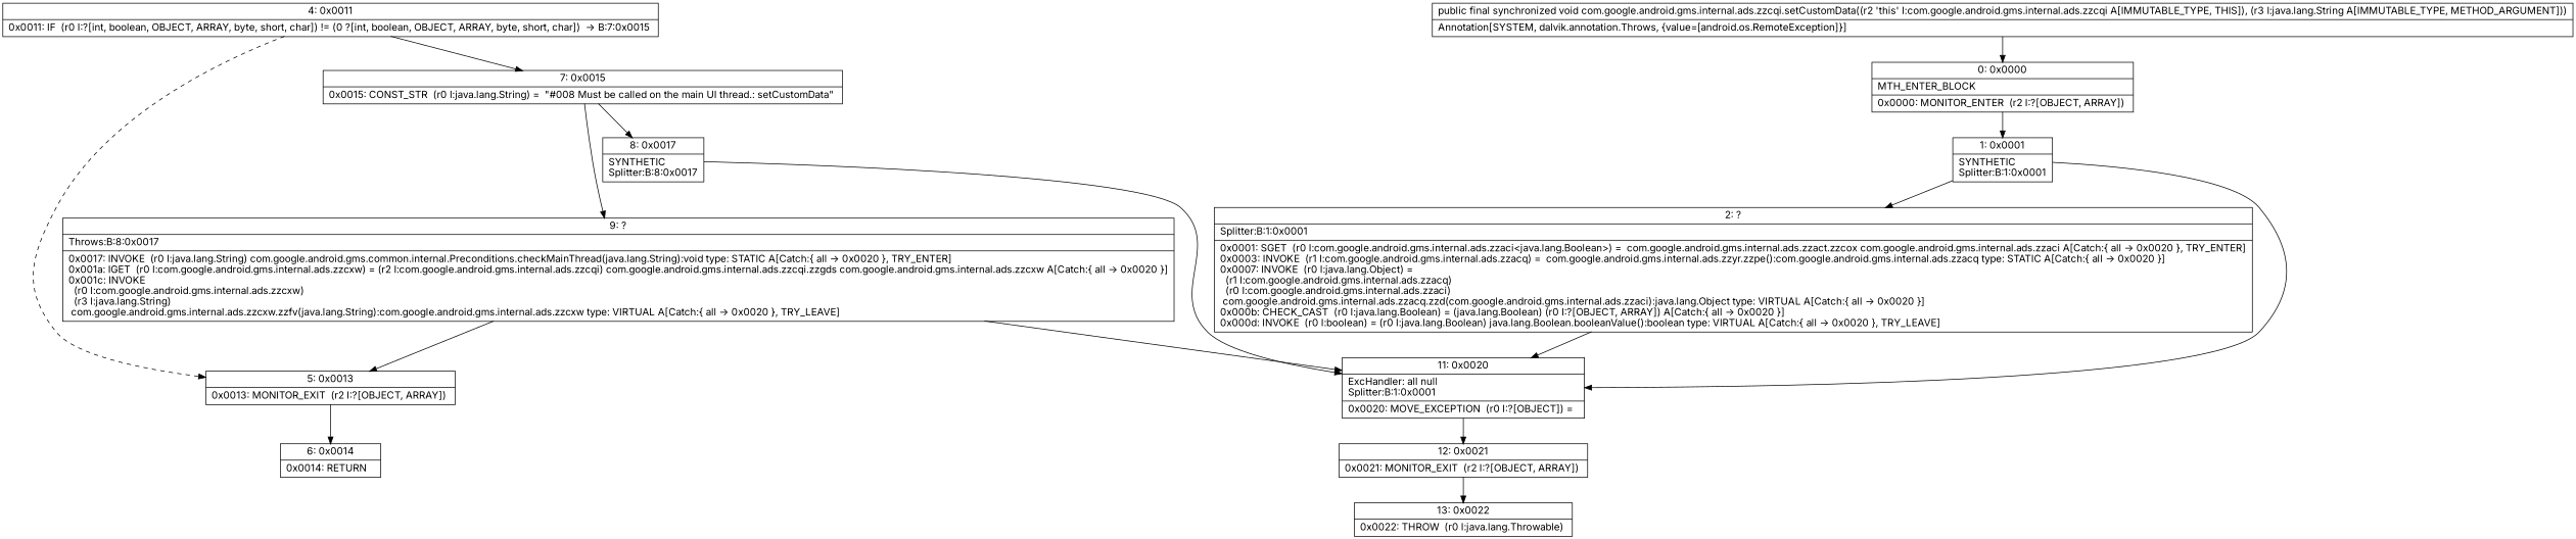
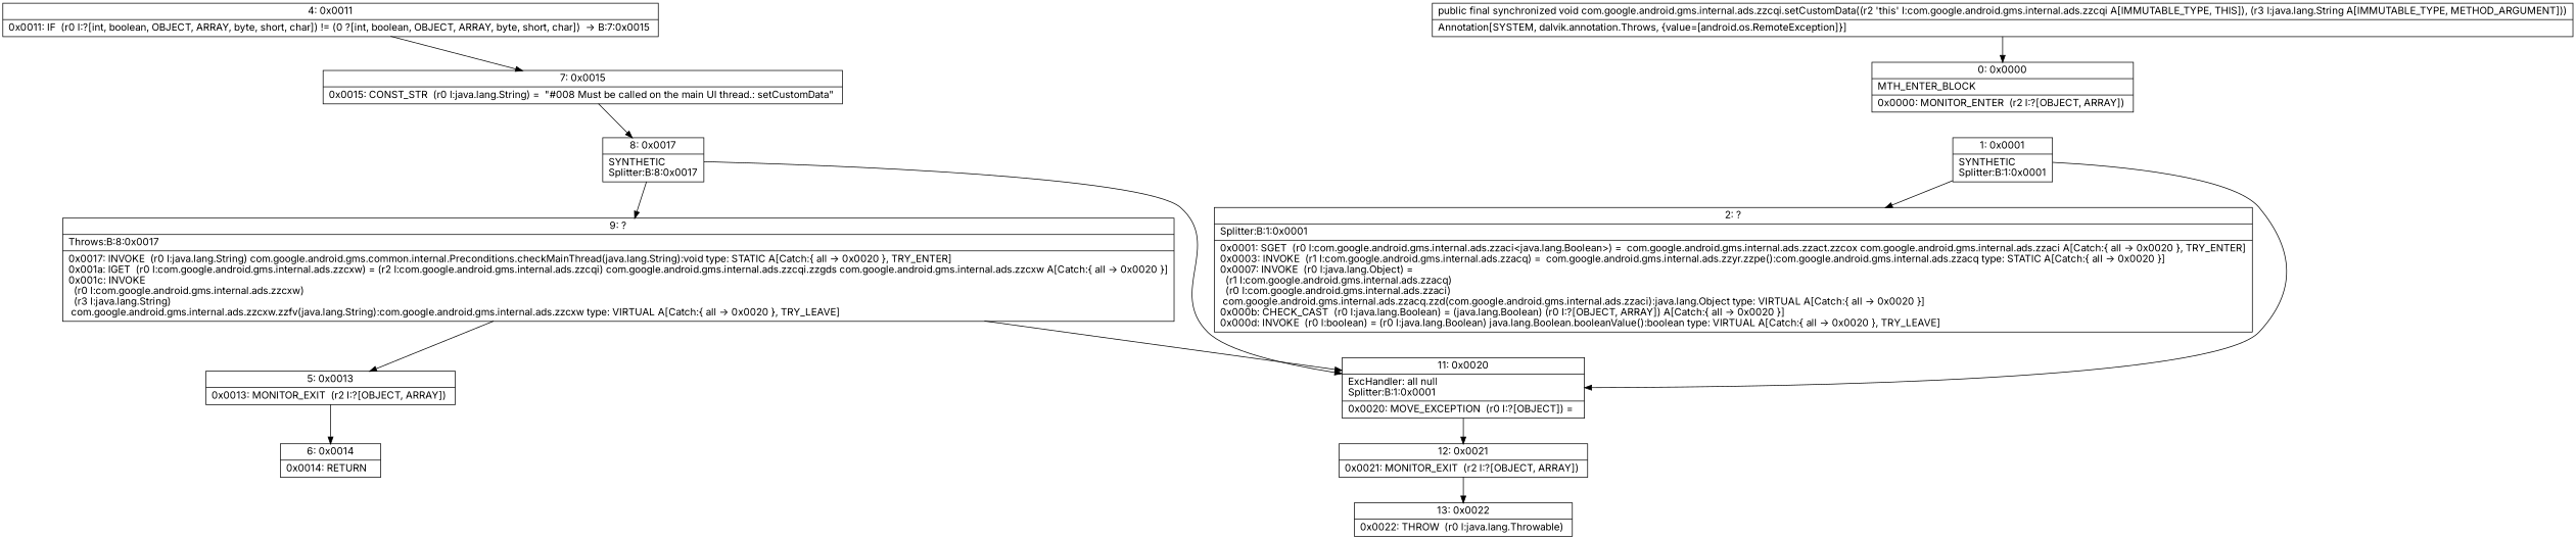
  digraph {
    fontname=Inter
    node [fontname=Inter shape=record]
    edge [fontname=Inter]
    n1 [label="{0\:\ 0x0000|MTH_ENTER_BLOCK\l|0x0000: MONITOR_ENTER  (r2 I:?[OBJECT, ARRAY]) \l}"]
    n2 [label="{1\:\ 0x0001|SYNTHETIC\lSplitter:B:1:0x0001\l}"]
    n3 [label="{2\:\ ?|Splitter:B:1:0x0001\l|0x0001: SGET  (r0 I:com.google.android.gms.internal.ads.zzaci\<java.lang.Boolean\>) =  com.google.android.gms.internal.ads.zzact.zzcox com.google.android.gms.internal.ads.zzaci A[Catch:\{ all \-\> 0x0020 \}, TRY_ENTER]\l0x0003: INVOKE  (r1 I:com.google.android.gms.internal.ads.zzacq) =  com.google.android.gms.internal.ads.zzyr.zzpe():com.google.android.gms.internal.ads.zzacq type: STATIC A[Catch:\{ all \-\> 0x0020 \}]\l0x0007: INVOKE  (r0 I:java.lang.Object) = \l  (r1 I:com.google.android.gms.internal.ads.zzacq)\l  (r0 I:com.google.android.gms.internal.ads.zzaci)\l com.google.android.gms.internal.ads.zzacq.zzd(com.google.android.gms.internal.ads.zzaci):java.lang.Object type: VIRTUAL A[Catch:\{ all \-\> 0x0020 \}]\l0x000b: CHECK_CAST  (r0 I:java.lang.Boolean) = (java.lang.Boolean) (r0 I:?[OBJECT, ARRAY]) A[Catch:\{ all \-\> 0x0020 \}]\l0x000d: INVOKE  (r0 I:boolean) = (r0 I:java.lang.Boolean) java.lang.Boolean.booleanValue():boolean type: VIRTUAL A[Catch:\{ all \-\> 0x0020 \}, TRY_LEAVE]\l}"]
    n4 [label="{11\:\ 0x0020|ExcHandler: all null\lSplitter:B:1:0x0001\l|0x0020: MOVE_EXCEPTION  (r0 I:?[OBJECT]) =  \l}"]
    n5 [label="{12\:\ 0x0021|0x0021: MONITOR_EXIT  (r2 I:?[OBJECT, ARRAY]) \l}"]
    n6 [label="{4\:\ 0x0011|0x0011: IF  (r0 I:?[int, boolean, OBJECT, ARRAY, byte, short, char]) != (0 ?[int, boolean, OBJECT, ARRAY, byte, short, char])  \-\> B:7:0x0015 \l}"]
    n7 [label="{5\:\ 0x0013|0x0013: MONITOR_EXIT  (r2 I:?[OBJECT, ARRAY]) \l}"]
    n8 [label="{7\:\ 0x0015|0x0015: CONST_STR  (r0 I:java.lang.String) =  \"#008 Must be called on the main UI thread.: setCustomData\" \l}"]
    n9 [label="{6\:\ 0x0014|0x0014: RETURN   \l}"]
    n10 [label="{8\:\ 0x0017|SYNTHETIC\lSplitter:B:8:0x0017\l}"]
    n11 [label="{9\:\ ?|Throws:B:8:0x0017\l|0x0017: INVOKE  (r0 I:java.lang.String) com.google.android.gms.common.internal.Preconditions.checkMainThread(java.lang.String):void type: STATIC A[Catch:\{ all \-\> 0x0020 \}, TRY_ENTER]\l0x001a: IGET  (r0 I:com.google.android.gms.internal.ads.zzcxw) = (r2 I:com.google.android.gms.internal.ads.zzcqi) com.google.android.gms.internal.ads.zzcqi.zzgds com.google.android.gms.internal.ads.zzcxw A[Catch:\{ all \-\> 0x0020 \}]\l0x001c: INVOKE  \l  (r0 I:com.google.android.gms.internal.ads.zzcxw)\l  (r3 I:java.lang.String)\l com.google.android.gms.internal.ads.zzcxw.zzfv(java.lang.String):com.google.android.gms.internal.ads.zzcxw type: VIRTUAL A[Catch:\{ all \-\> 0x0020 \}, TRY_LEAVE]\l}"]
    n12 [label="{13\:\ 0x0022|0x0022: THROW  (r0 I:java.lang.Throwable) \l}"]
    n13 [label="{public final synchronized void com.google.android.gms.internal.ads.zzcqi.setCustomData((r2 'this' I:com.google.android.gms.internal.ads.zzcqi A[IMMUTABLE_TYPE, THIS]), (r3 I:java.lang.String A[IMMUTABLE_TYPE, METHOD_ARGUMENT]))  | Annotation[SYSTEM, dalvik.annotation.Throws, \{value=[android.os.RemoteException]\}]\l}"]
-   n1 -> n2
    n2 -> n3
    n2 -> n4
-   n3 -> n4
    n4 -> n5
    n5 -> n12
-   n6 -> n7 [style=dashed]
    n6 -> n8
    n7 -> n9
    n8 -> n10
    n10 -> n4
-   n8 -> n11
+   n10 -> n11
    n11 -> n4
    n11 -> n7
    n13 -> n1
  }
